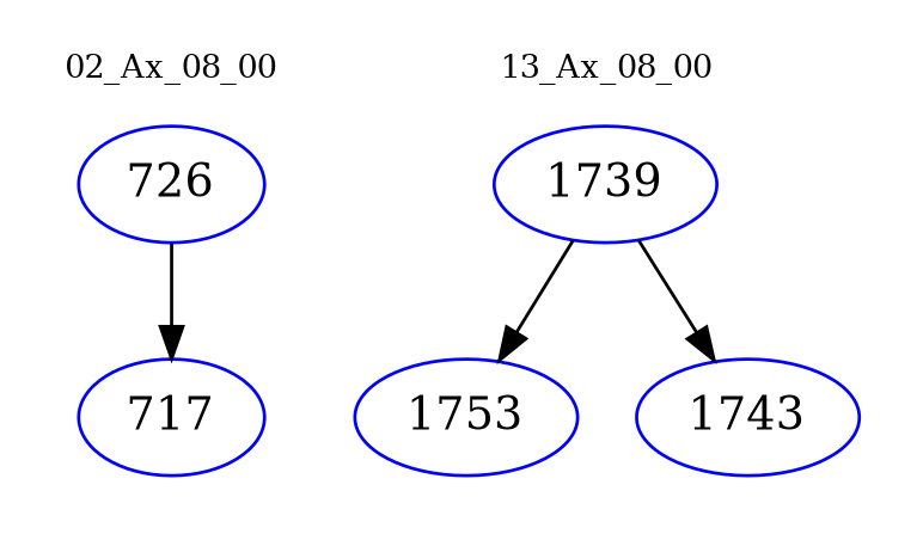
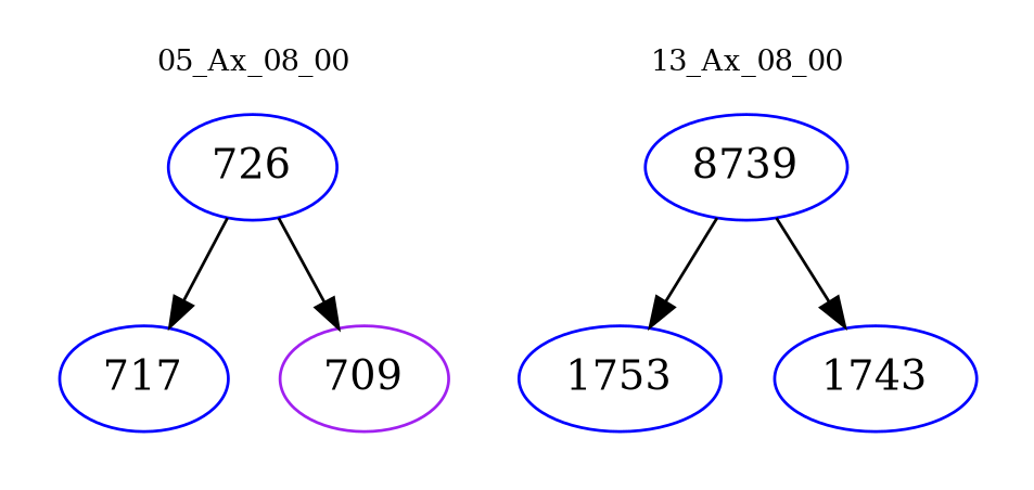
  digraph {
    node [color=blue]
    edge [color=black]
    n1 [label=726]
    n2 [label=717]
-   n4 [label=1739]
+   n3 [color=purple label=709]
+   n4 [label=8739]
    n5 [label=1753]
    n6 [label=1743]
    subgraph cluster_1 {
      color=white
      fontsize=10
-     label="02_Ax_08_00"
+     label="05_Ax_08_00"
      n1
      n2
+     n3
    }
    subgraph cluster_2 {
      color=white
      fontsize=10
      label="13_Ax_08_00"
      n4
      n5
      n6
    }
    n1 -> n2
+   n1 -> n3
    n4 -> n5
    n4 -> n6
  }
